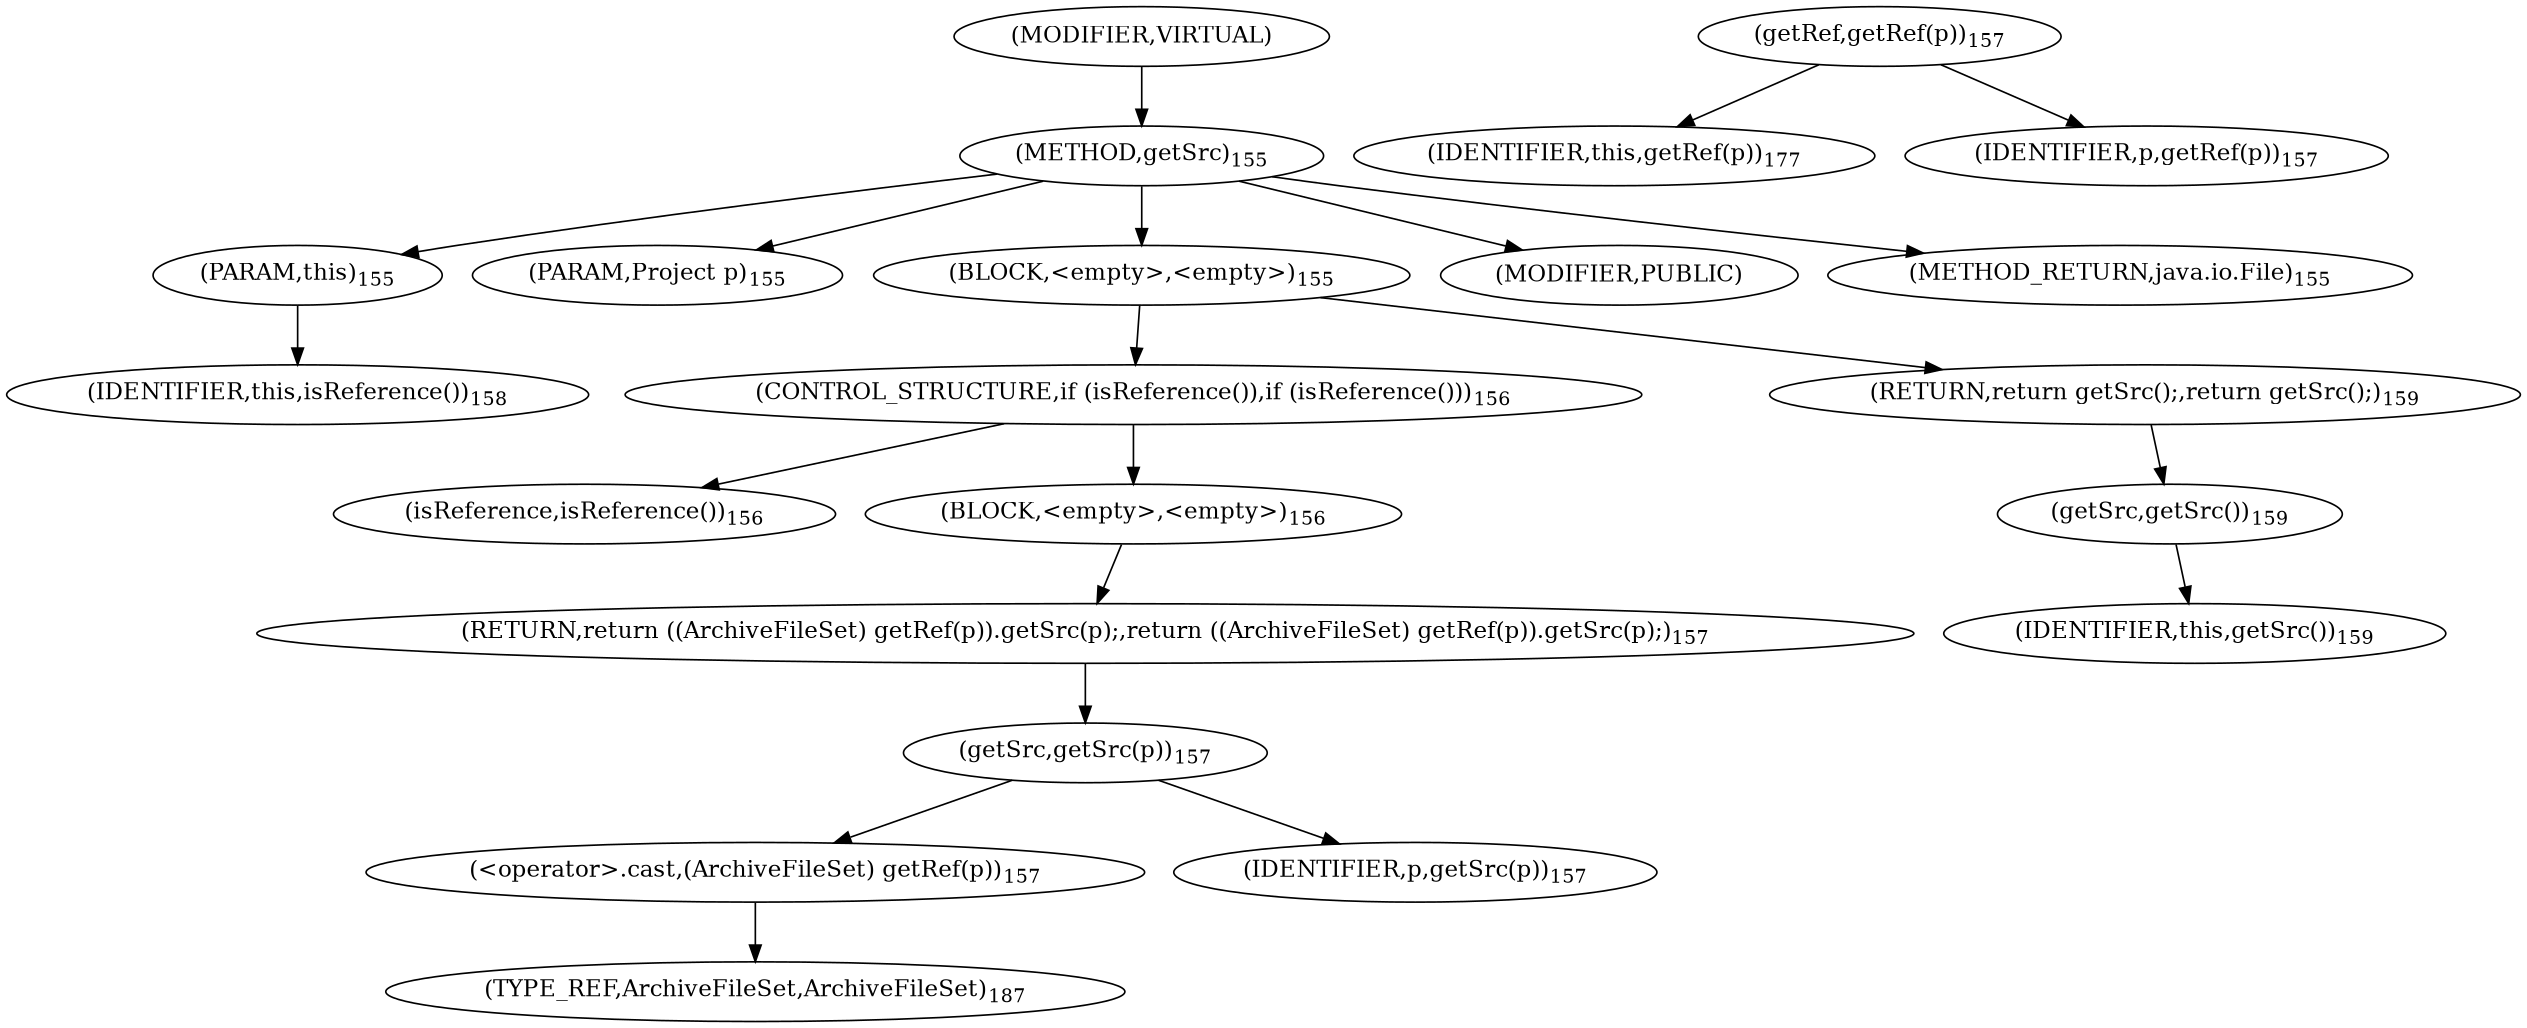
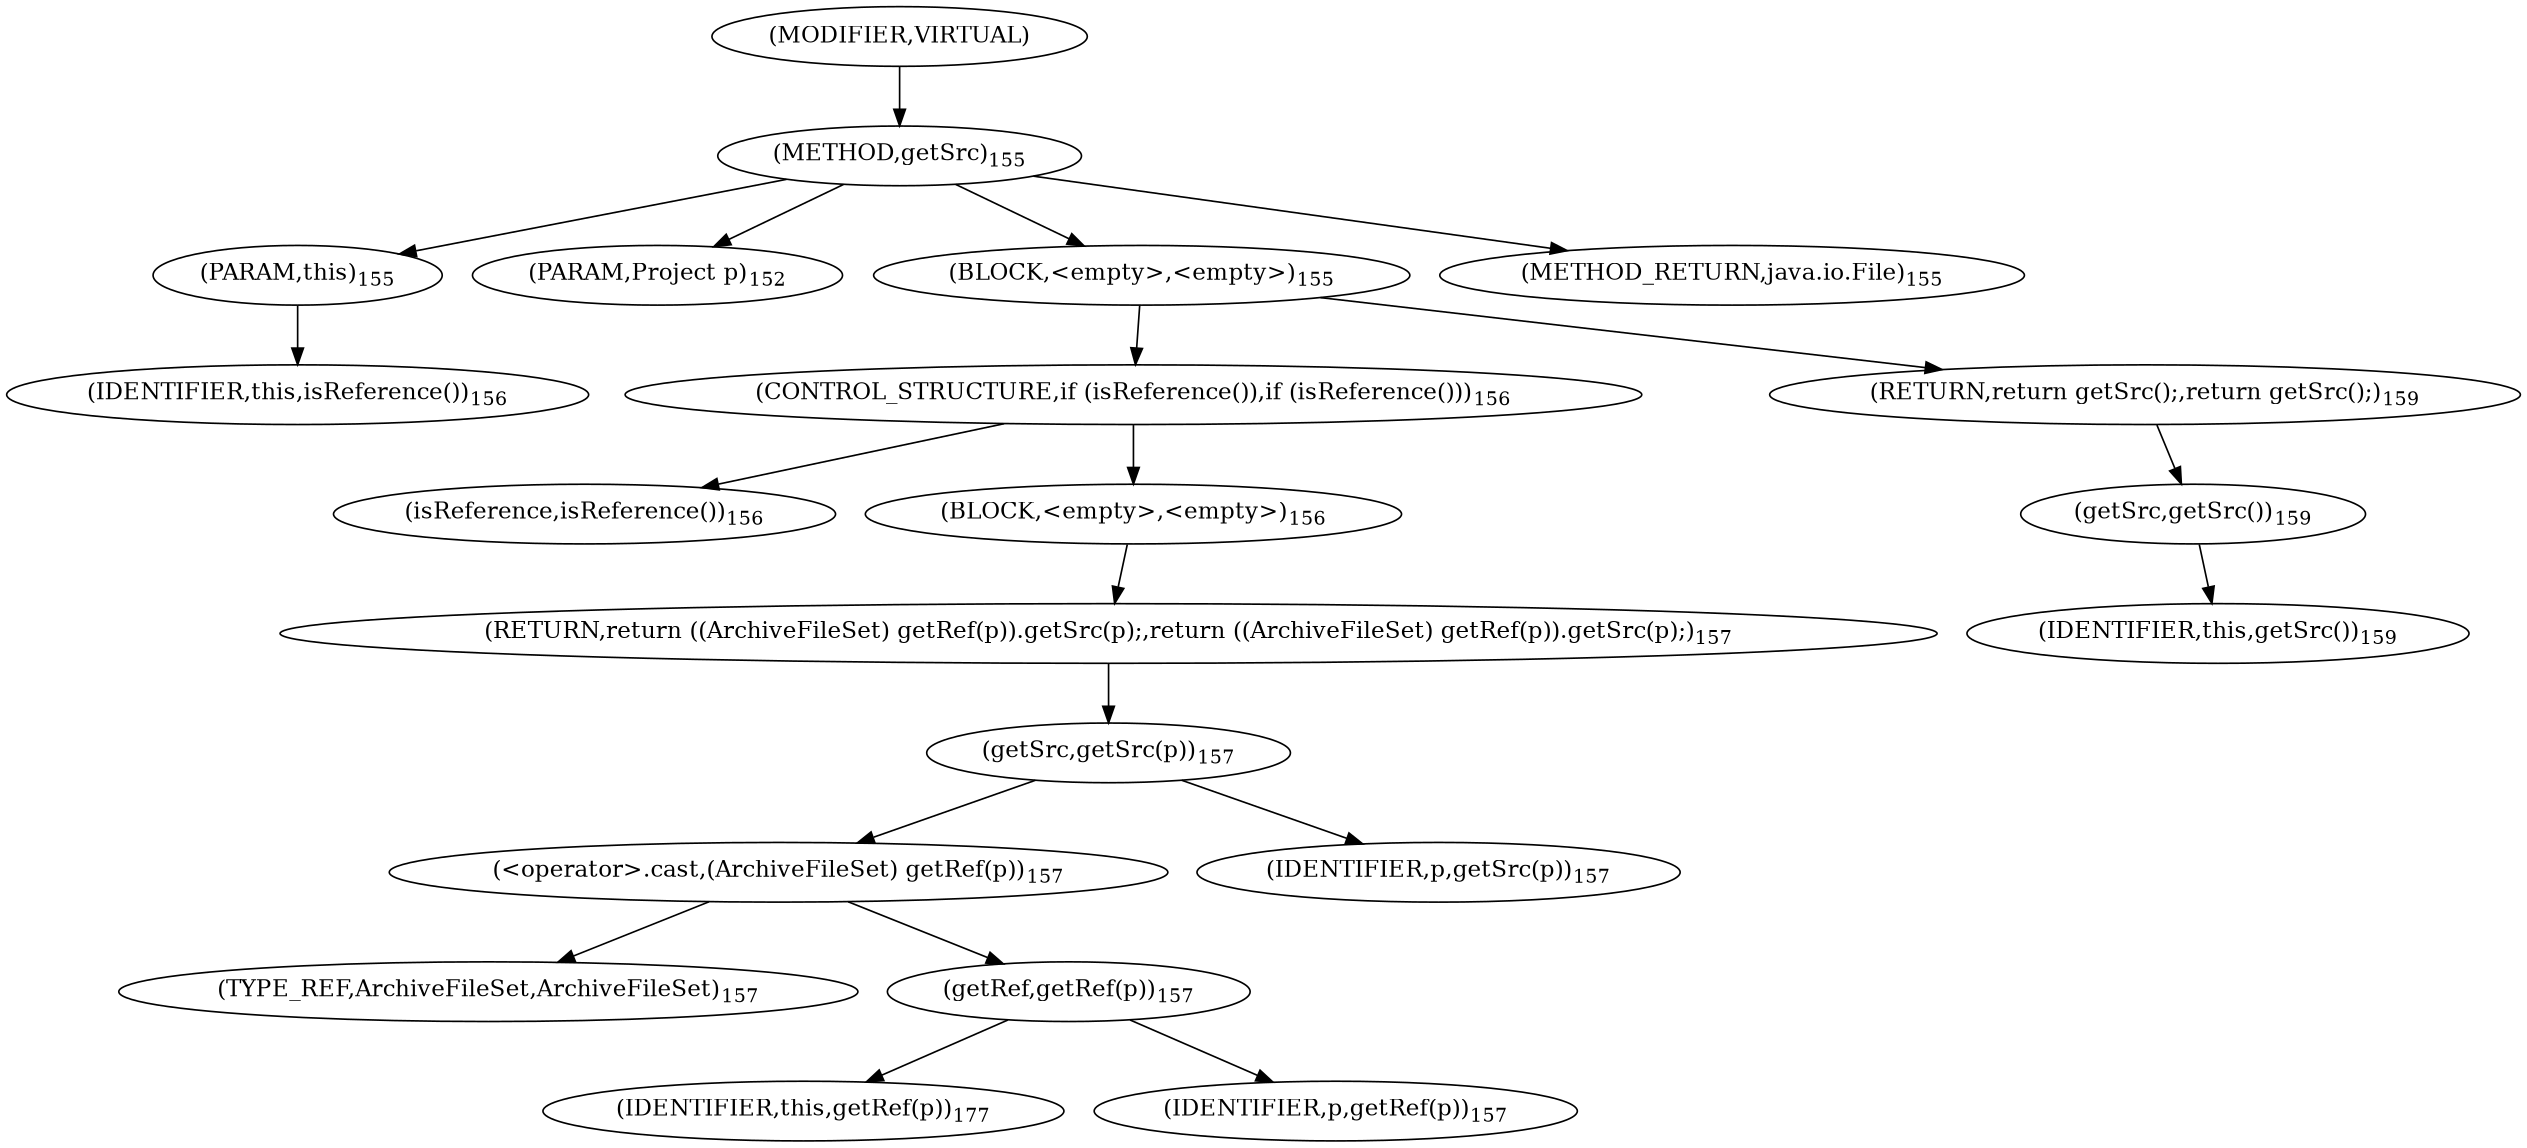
  digraph {
    n1 [label=<(METHOD,getSrc)<SUB>155</SUB>>]
    n2 [label=<(PARAM,this)<SUB>155</SUB>>]
-   n3 [label=<(PARAM,Project p)<SUB>155</SUB>>]
+   n3 [label=<(PARAM,Project p)<SUB>152</SUB>>]
    n4 [label=<(BLOCK,&lt;empty&gt;,&lt;empty&gt;)<SUB>155</SUB>>]
-   n5 [label=<(MODIFIER,PUBLIC)>]
    n6 [label=<(METHOD_RETURN,java.io.File)<SUB>155</SUB>>]
-   n7 [label=<(IDENTIFIER,this,isReference())<SUB>158</SUB>>]
+   n7 [label=<(IDENTIFIER,this,isReference())<SUB>156</SUB>>]
    n8 [label=<(CONTROL_STRUCTURE,if (isReference()),if (isReference()))<SUB>156</SUB>>]
    n9 [label=<(RETURN,return getSrc();,return getSrc();)<SUB>159</SUB>>]
    n10 [label=<(MODIFIER,VIRTUAL)>]
    n11 [label=<(isReference,isReference())<SUB>156</SUB>>]
    n12 [label=<(BLOCK,&lt;empty&gt;,&lt;empty&gt;)<SUB>156</SUB>>]
    n13 [label=<(getSrc,getSrc())<SUB>159</SUB>>]
    n14 [label=<(RETURN,return ((ArchiveFileSet) getRef(p)).getSrc(p);,return ((ArchiveFileSet) getRef(p)).getSrc(p);)<SUB>157</SUB>>]
    n15 [label=<(getSrc,getSrc(p))<SUB>157</SUB>>]
    n16 [label=<(&lt;operator&gt;.cast,(ArchiveFileSet) getRef(p))<SUB>157</SUB>>]
    n17 [label=<(IDENTIFIER,p,getSrc(p))<SUB>157</SUB>>]
-   n18 [label=<(TYPE_REF,ArchiveFileSet,ArchiveFileSet)<SUB>187</SUB>>]
+   n18 [label=<(TYPE_REF,ArchiveFileSet,ArchiveFileSet)<SUB>157</SUB>>]
    n19 [label=<(getRef,getRef(p))<SUB>157</SUB>>]
    n20 [label=<(IDENTIFIER,this,getRef(p))<SUB>177</SUB>>]
    n21 [label=<(IDENTIFIER,p,getRef(p))<SUB>157</SUB>>]
    n22 [label=<(IDENTIFIER,this,getSrc())<SUB>159</SUB>>]
    n1 -> n2
    n1 -> n3
    n1 -> n4
-   n1 -> n5
    n1 -> n6
    n2 -> n7
    n4 -> n8
    n4 -> n9
    n8 -> n11
    n8 -> n12
    n9 -> n13
    n10 -> n1
    n12 -> n14
    n13 -> n22
    n14 -> n15
    n15 -> n16
    n15 -> n17
    n16 -> n18
+   n16 -> n19
    n19 -> n20
    n19 -> n21
  }
